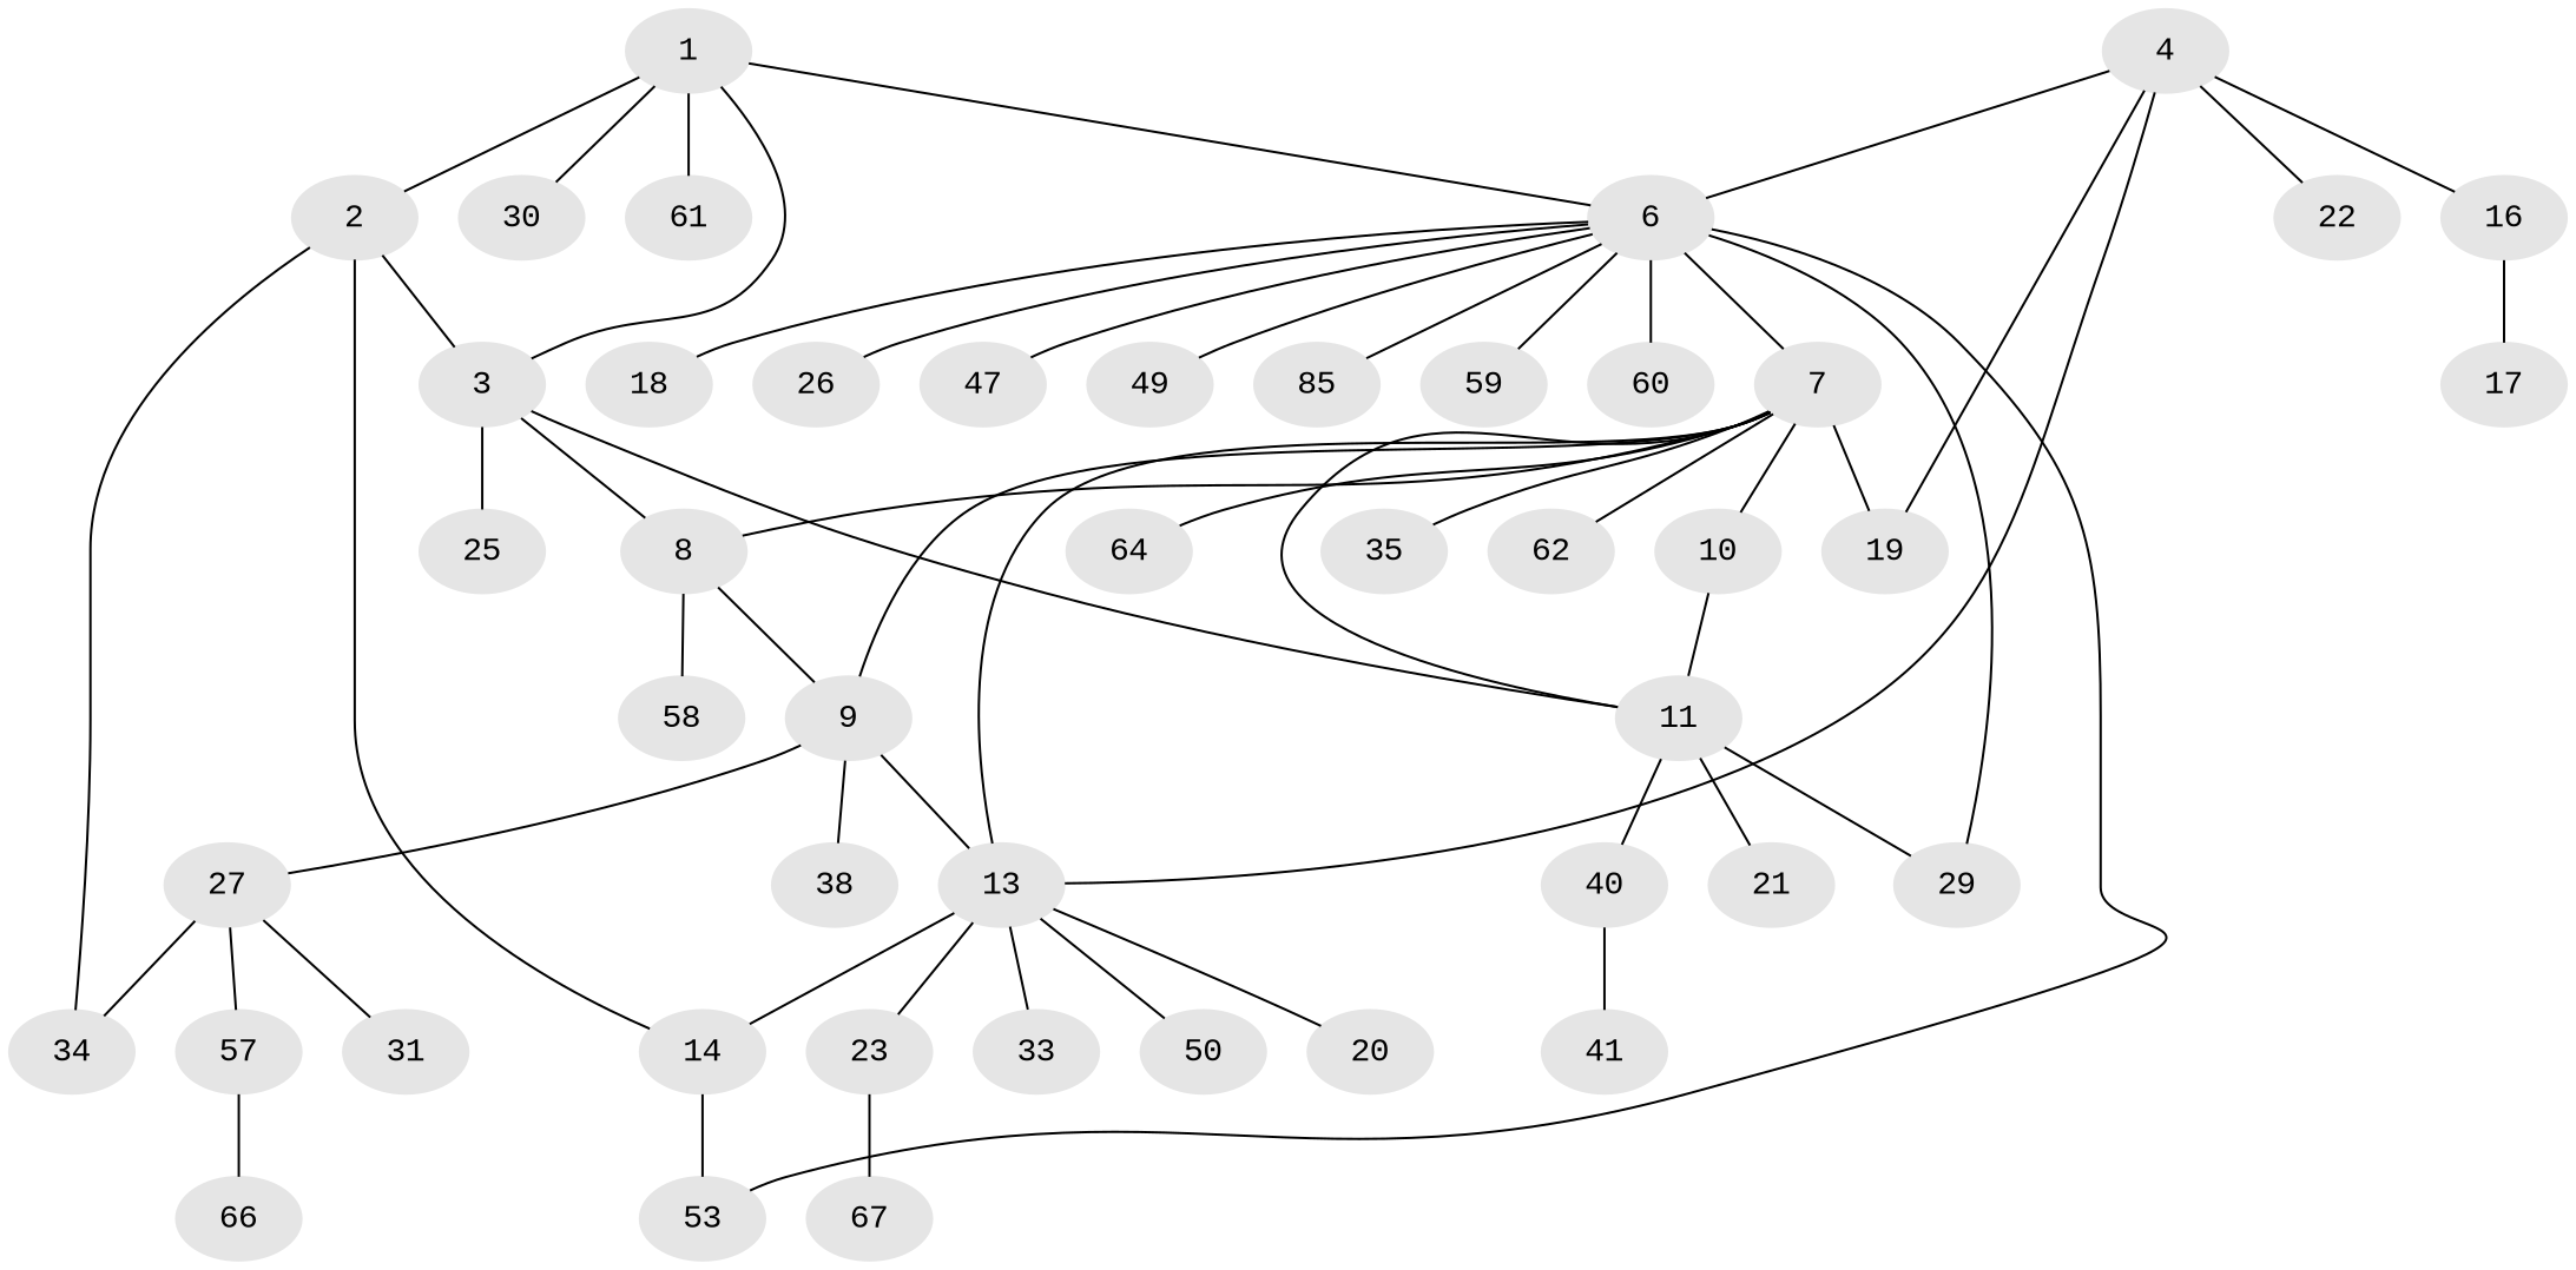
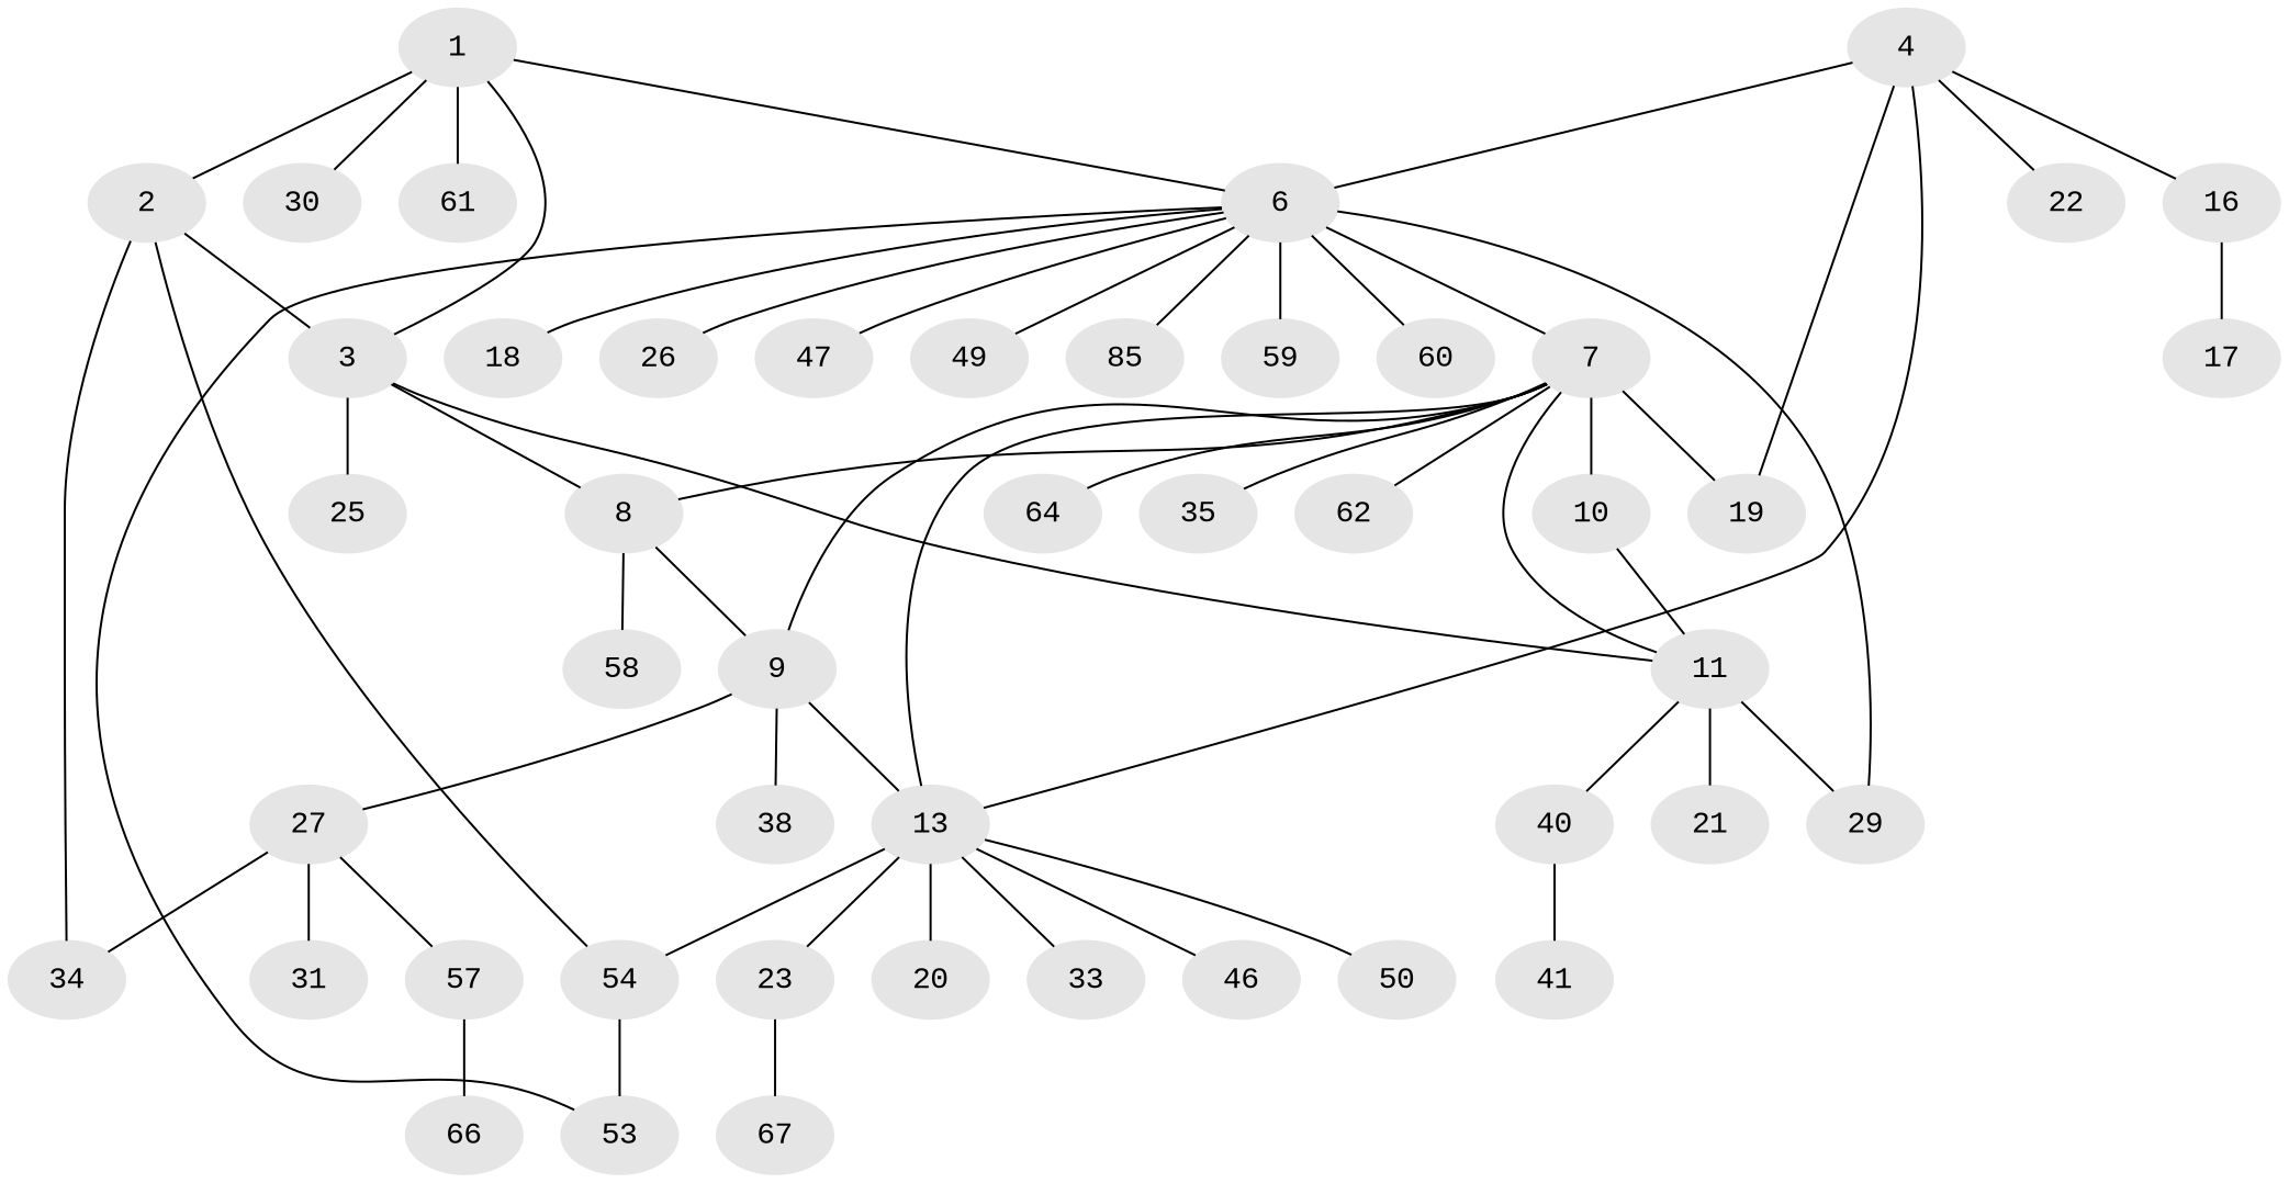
  graph {
    fontname="Liberation Mono"
    node [color=gray90 fontname="Liberation Mono" style=filled]
    edge [fontname="Liberation Mono"]
    1 [super="+44"]
    2
    3 [super="+63"]
    6 [super="+24"]
    30
    61
-   14 [super="+37"]
+   14 [super="+37" label=54]
    n8 [label=34 super="+51"]
    8 [super="+56"]
    11 [super="+28"]
    25
    7 [super="+12"]
    18
    26
    29 [super="+34"]
    47
    49
    53
    n19 [label=85]
    59
    60
    9
    58
    21
    40 [super="+42"]
    4 [super="+5"]
    13 [super="+15"]
    16
    19 [super="+52"]
    22
    20
    23 [super="+36"]
    33
+   46
    50
    17 [super="+48"]
    10
    35
    62
    64
    27 [super="+65"]
    38 [super="+54"]
    31 [super="+45"]
    57
    41
    67
    66
    1 -- 2
    1 -- 3
    1 -- 6
    1 -- 30
    1 -- 61
    2 -- 3
    2 -- 14
    2 -- n8
    3 -- 8
    3 -- 11
    3 -- 25
    6 -- 7 [weight=3]
    6 -- 18
    6 -- 26
    6 -- 29
    6 -- 47
    6 -- 49
    6 -- 53
    6 -- n19
    6 -- 59
    6 -- 60
    14 -- 53
    8 -- 9
    8 -- 58
    11 -- 29
    11 -- 21
    11 -- 40
    7 -- 8
    7 -- 11
    7 -- 9
    7 -- 13
    7 -- 19
    7 -- 10
    7 -- 35
    7 -- 62
    7 -- 64
    9 -- 13
    9 -- 27
    9 -- 38
    40 -- 41
    4 -- 6 [weight=2]
    4 -- 13
    4 -- 16
    4 -- 19
    4 -- 22
    13 -- 14 [weight=2]
    13 -- 20
    13 -- 23
    13 -- 33
+   13 -- 46
    13 -- 50
    16 -- 17
    23 -- 67
    10 -- 11
    27 -- n8
    27 -- 31
    27 -- 57
    57 -- 66
  }
